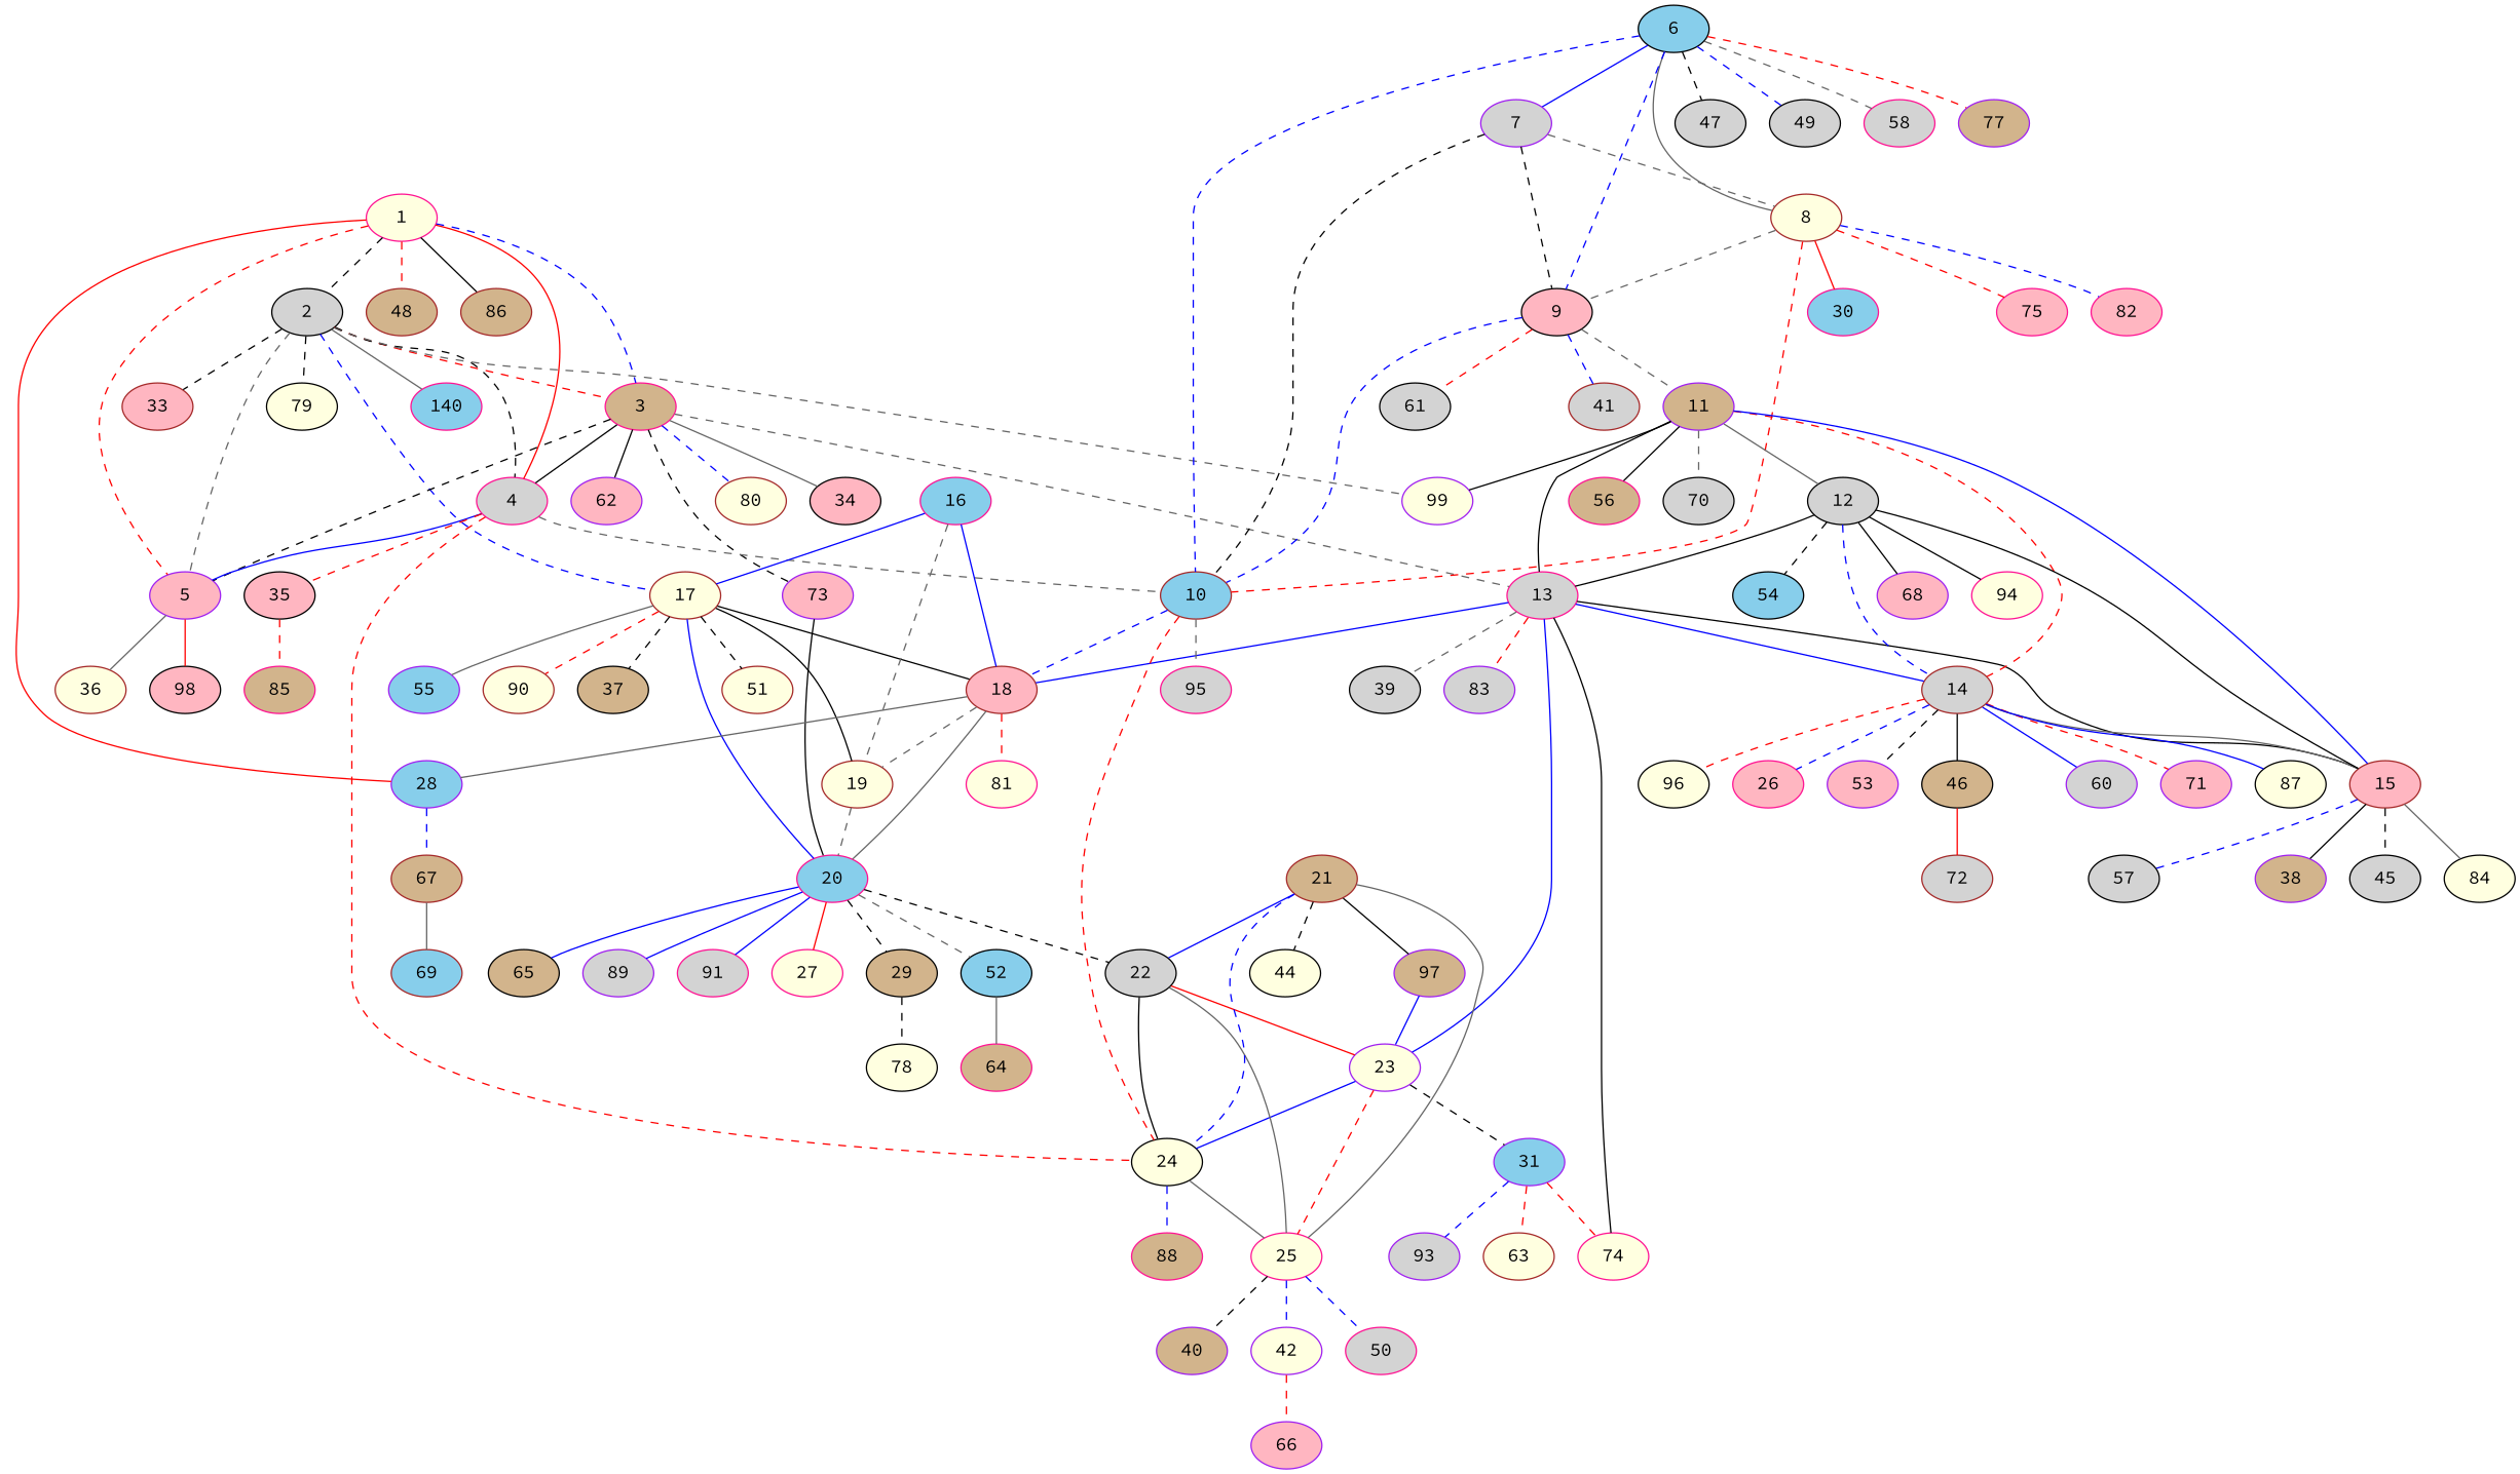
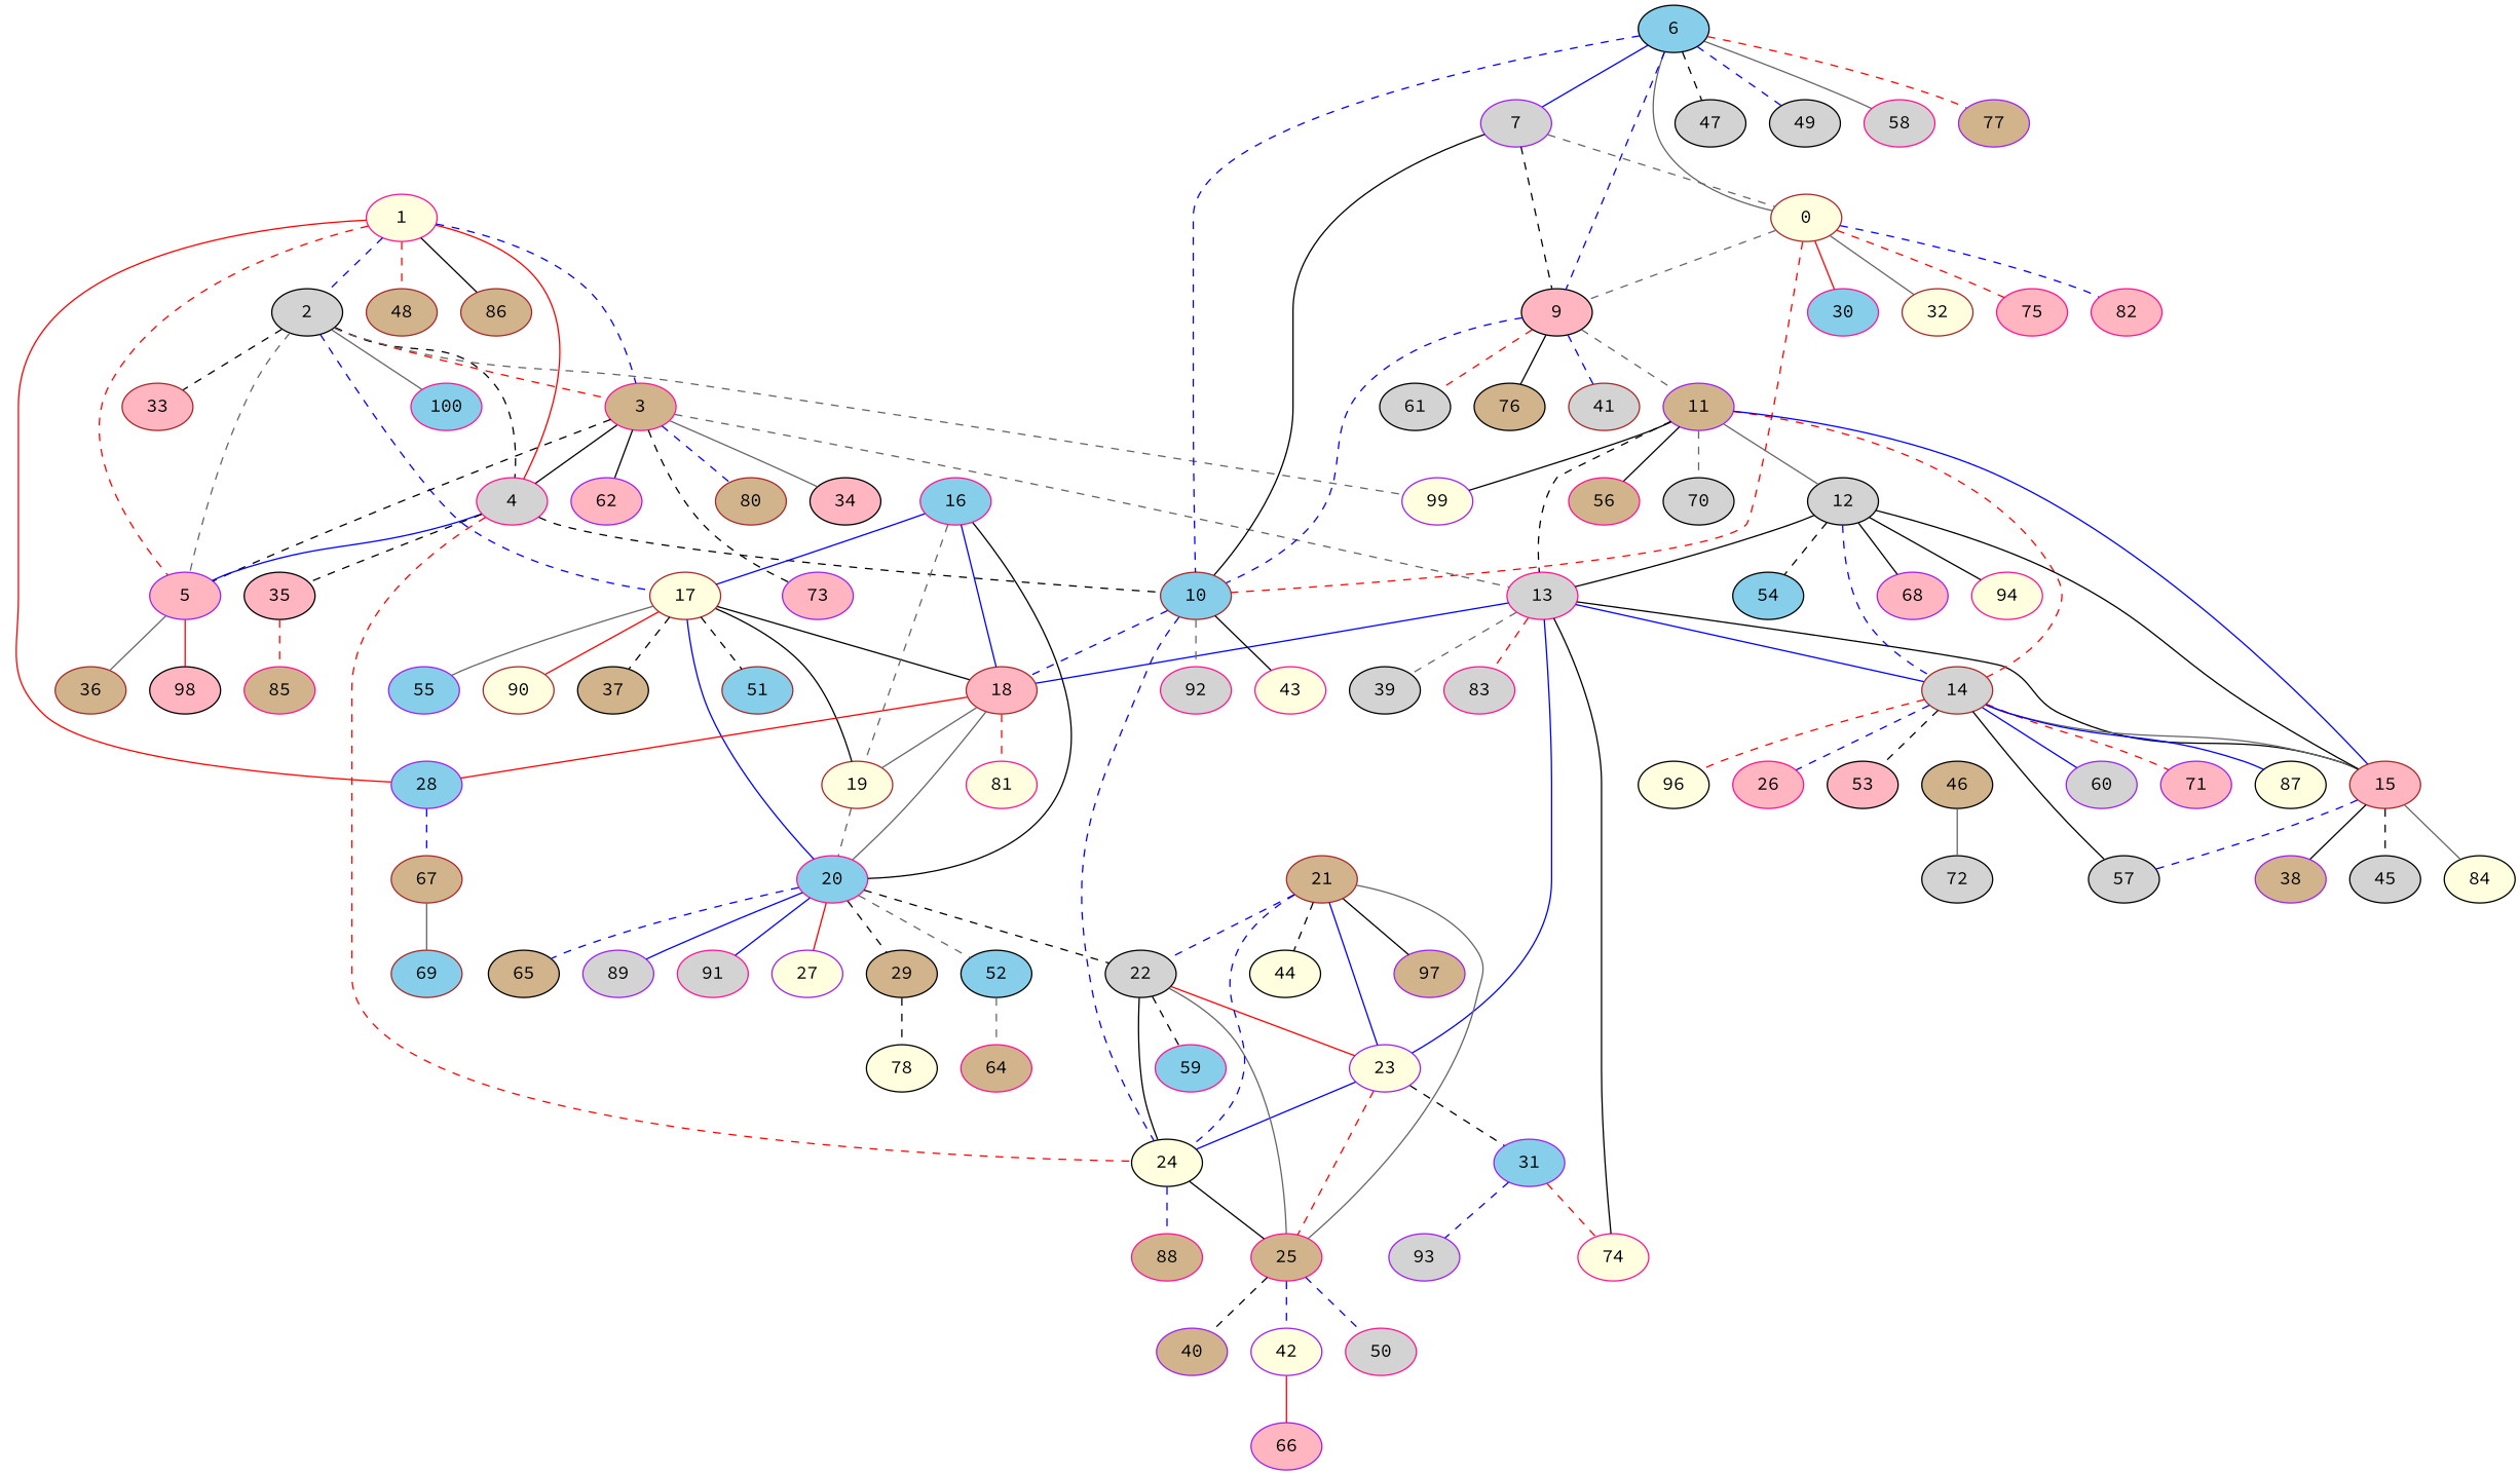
  graph {
    fontname="Source Code Pro"
    node [color=black fillcolor=lightyellow fontname="Source Code Pro" style=filled]
    edge [color=black fontname="Source Code Pro" style=dashed]
    1 [color=deeppink]
    2 [fillcolor=lightgrey]
    3 [color=deeppink fillcolor=tan]
    4 [color=deeppink fillcolor=lightgrey]
    5 [color=purple fillcolor=lightpink]
    28 [color=purple fillcolor=skyblue]
    48 [color=brown fillcolor=tan]
    86 [color=brown fillcolor=tan]
    17 [color=brown]
    33 [color=brown fillcolor=lightpink]
-   79
    99 [color=purple]
-   100 [color=deeppink fillcolor=skyblue label=140]
+   100 [color=deeppink fillcolor=skyblue]
    13 [color=deeppink fillcolor=lightgrey]
    34 [fillcolor=lightpink]
    62 [color=purple fillcolor=lightpink]
    73 [color=purple fillcolor=lightpink]
-   80 [color=brown]
+   80 [color=brown fillcolor=tan]
    10 [color=brown fillcolor=skyblue]
    24
    35 [fillcolor=lightpink]
-   36 [color=brown]
+   36 [color=brown fillcolor=tan]
    98 [fillcolor=lightpink]
    67 [color=brown fillcolor=tan]
    18 [color=brown fillcolor=lightpink]
    19 [color=brown]
    20 [color=deeppink fillcolor=skyblue]
    37 [fillcolor=tan]
-   51 [color=brown]
+   51 [color=brown fillcolor=skyblue]
    55 [color=purple fillcolor=skyblue]
    90 [color=brown]
    14 [color=brown fillcolor=lightgrey]
    15 [color=brown fillcolor=lightpink]
    23 [color=purple]
    39 [fillcolor=lightgrey]
    74 [color=deeppink]
-   83 [color=purple fillcolor=lightgrey]
-   95 [color=deeppink fillcolor=lightgrey]
-   25 [color=deeppink]
+   83 [color=deeppink fillcolor=lightgrey]
+   43 [color=deeppink]
+   95 [color=deeppink fillcolor=lightgrey label=92]
+   25 [color=deeppink fillcolor=tan]
    88 [color=deeppink fillcolor=tan]
    85 [color=deeppink fillcolor=tan]
    6 [fillcolor=skyblue]
    7 [color=purple fillcolor=lightgrey]
-   8 [color=brown]
+   8 [color=brown label=0]
    9 [fillcolor=lightpink]
    47 [fillcolor=lightgrey]
    49 [fillcolor=lightgrey]
    58 [color=deeppink fillcolor=lightgrey]
    77 [color=purple fillcolor=tan]
    30 [color=deeppink fillcolor=skyblue]
+   32 [color=brown]
    75 [color=deeppink fillcolor=lightpink]
    82 [color=deeppink fillcolor=lightpink]
    11 [color=purple fillcolor=tan]
    41 [color=brown fillcolor=lightgrey]
    61 [fillcolor=lightgrey]
+   76 [fillcolor=tan]
    12 [fillcolor=lightgrey]
    56 [color=deeppink fillcolor=tan]
    70 [fillcolor=lightgrey]
    81 [color=deeppink]
    54 [fillcolor=skyblue]
    68 [color=purple fillcolor=lightpink]
    94 [color=deeppink]
    26 [color=deeppink fillcolor=lightpink]
    46 [fillcolor=tan]
-   53 [color=purple fillcolor=lightpink]
+   53 [fillcolor=lightpink]
    60 [color=purple fillcolor=lightgrey]
    71 [color=purple fillcolor=lightpink]
    87
    96
    38 [color=purple fillcolor=tan]
    45 [fillcolor=lightgrey]
    57 [fillcolor=lightgrey]
    84
    31 [color=purple fillcolor=skyblue]
-   72 [color=brown fillcolor=lightgrey]
+   72 [fillcolor=lightgrey]
    16 [color=deeppink fillcolor=skyblue]
    22 [fillcolor=lightgrey]
-   27 [color=deeppink]
+   27 [color=purple]
    29 [fillcolor=tan]
    52 [fillcolor=skyblue]
    65 [fillcolor=tan]
    89 [color=purple fillcolor=lightgrey]
    91 [color=deeppink fillcolor=lightgrey]
+   59 [color=deeppink fillcolor=skyblue]
    78
    64 [color=deeppink fillcolor=tan]
    21 [color=brown fillcolor=tan]
    44
    97 [color=purple fillcolor=tan]
    40 [color=purple fillcolor=tan]
    42 [color=purple]
    50 [color=deeppink fillcolor=lightgrey]
-   63 [color=brown]
    93 [color=purple fillcolor=lightgrey]
    66 [color=purple fillcolor=lightpink]
    69 [color=brown fillcolor=skyblue]
-   1 -- 2
+   1 -- 2 [color=blue]
    1 -- 3 [color=blue]
    1 -- 4 [color=red style=solid]
    1 -- 5 [color=red]
    1 -- 28 [color=red style=solid]
    1 -- 48 [color=red]
    1 -- 86 [style=solid]
    2 -- 3 [color=red]
    2 -- 4
    2 -- 5 [color=gray40]
    2 -- 17 [color=blue]
    2 -- 33
-   2 -- 79
    2 -- 99 [color=gray40]
    2 -- 100 [color=gray40 style=solid]
    3 -- 4 [style=solid]
    3 -- 5
    3 -- 13 [color=gray40]
    3 -- 34 [color=gray40 style=solid]
    3 -- 62 [style=solid]
    3 -- 73
    3 -- 80 [color=blue]
    4 -- 5 [color=blue style=solid]
-   4 -- 10 [color=gray40]
+   4 -- 10
    4 -- 24 [color=red]
-   4 -- 35 [color=red]
+   4 -- 35
    5 -- 36 [color=gray40 style=solid]
    5 -- 98 [color=red style=solid]
    28 -- 67 [color=blue]
    17 -- 18 [style=solid]
    17 -- 19 [style=solid]
    17 -- 20 [color=blue style=solid]
    17 -- 37
    17 -- 51
    17 -- 55 [color=gray40 style=solid]
-   17 -- 90 [color=red]
+   17 -- 90 [color=red style=solid]
    13 -- 18 [color=blue style=solid]
    13 -- 14 [color=blue style=solid]
    13 -- 15 [style=solid]
    13 -- 23 [color=blue style=solid]
    13 -- 39 [color=gray40]
    13 -- 74 [style=solid]
    13 -- 83 [color=red]
-   10 -- 24 [color=red]
+   10 -- 24 [color=blue]
    10 -- 18 [color=blue]
+   10 -- 43 [style=solid]
    10 -- 95 [color=gray40]
-   24 -- 25 [color=gray40 style=solid]
+   24 -- 25 [style=solid]
    24 -- 88 [color=blue]
    35 -- 85 [color=red]
    67 -- 69 [color=gray40 style=solid]
-   18 -- 28 [color=gray40 style=solid]
-   18 -- 19 [color=gray40]
+   18 -- 28 [color=red style=solid]
+   18 -- 19 [color=gray40 style=solid]
    18 -- 20 [color=gray40 style=solid]
    18 -- 81 [color=red]
    19 -- 20 [color=gray40]
    20 -- 22
    20 -- 27 [color=red style=solid]
    20 -- 29
    20 -- 52 [color=gray40]
-   20 -- 65 [color=blue style=solid]
+   20 -- 65 [color=blue]
    20 -- 89 [color=blue style=solid]
    20 -- 91 [color=blue style=solid]
    14 -- 15 [color=gray40 style=solid]
    14 -- 26 [color=blue]
-   14 -- 46 [style=solid]
+   14 -- 57 [style=solid]
    14 -- 53
    14 -- 60 [color=blue style=solid]
    14 -- 71 [color=red]
    14 -- 87 [color=blue style=solid]
    14 -- 96 [color=red]
    15 -- 38 [style=solid]
    15 -- 45
    15 -- 57 [color=blue]
    15 -- 84 [color=gray40 style=solid]
    23 -- 24 [color=blue style=solid]
    23 -- 25 [color=red]
    23 -- 31
    25 -- 40
    25 -- 42 [color=blue]
    25 -- 50 [color=blue]
    6 -- 10 [color=blue]
    6 -- 7 [color=blue style=solid]
    6 -- 8 [color=gray40 style=solid]
    6 -- 9 [color=blue]
    6 -- 47
    6 -- 49 [color=blue]
-   6 -- 58 [color=gray40]
+   6 -- 58 [color=gray40 style=solid]
    6 -- 77 [color=red]
-   7 -- 10
+   7 -- 10 [style=solid]
    7 -- 8 [color=gray40]
    7 -- 9
    8 -- 10 [color=red]
    8 -- 9 [color=gray40]
    8 -- 30 [color=red style=solid]
+   8 -- 32 [color=gray40 style=solid]
    8 -- 75 [color=red]
    8 -- 82 [color=blue]
    9 -- 10 [color=blue]
    9 -- 11 [color=gray40]
    9 -- 41 [color=blue]
    9 -- 61 [color=red]
+   9 -- 76 [style=solid]
    11 -- 99 [style=solid]
-   11 -- 13 [style=solid]
+   11 -- 13
    11 -- 14 [color=red]
    11 -- 15 [color=blue style=solid]
    11 -- 12 [color=gray40 style=solid]
    11 -- 56 [style=solid]
    11 -- 70 [color=gray40]
    12 -- 13 [style=solid]
    12 -- 14 [color=blue]
    12 -- 15 [style=solid]
    12 -- 54
    12 -- 68 [style=solid]
    12 -- 94 [style=solid]
-   46 -- 72 [color=red style=solid]
+   46 -- 72 [color=gray40 style=solid]
    31 -- 74 [color=red]
-   31 -- 63 [color=red]
    31 -- 93 [color=blue]
    16 -- 17 [color=blue style=solid]
    16 -- 18 [color=blue style=solid]
    16 -- 19 [color=gray40]
-   73 -- 20 [style=solid]
+   16 -- 20 [style=solid]
    22 -- 24 [style=solid]
    22 -- 23 [color=red style=solid]
    22 -- 25 [color=gray40 style=solid]
+   22 -- 59
    29 -- 78
-   52 -- 64 [color=gray40 style=solid]
+   52 -- 64 [color=gray40]
    21 -- 24 [color=blue]
-   97 -- 23 [color=blue style=solid]
+   21 -- 23 [color=blue style=solid]
    21 -- 25 [color=gray40 style=solid]
-   21 -- 22 [color=blue style=solid]
+   21 -- 22 [color=blue]
    21 -- 44
    21 -- 97 [style=solid]
-   42 -- 66 [color=red]
+   42 -- 66 [color=red style=solid]
  }
